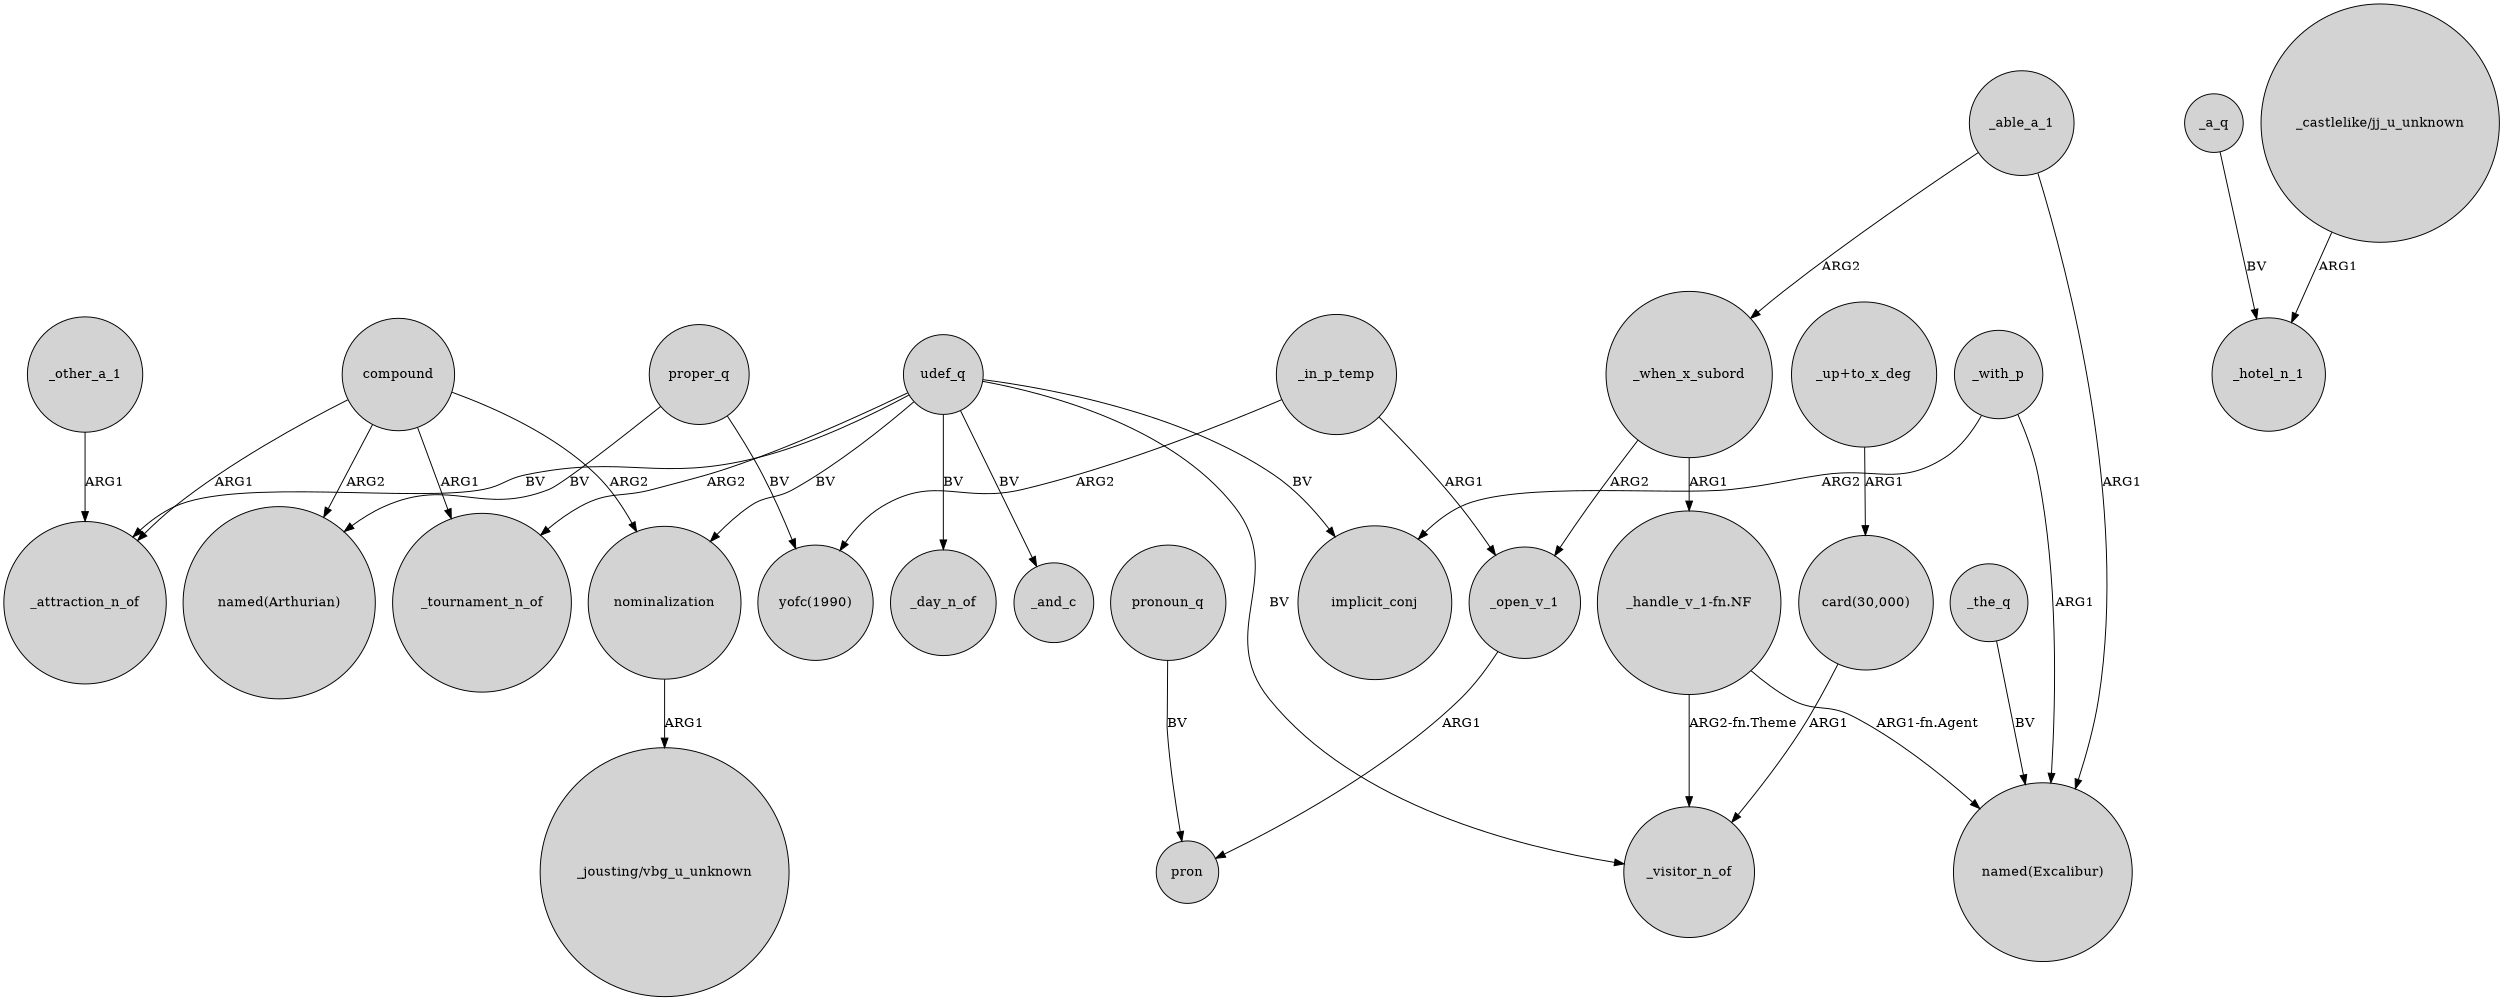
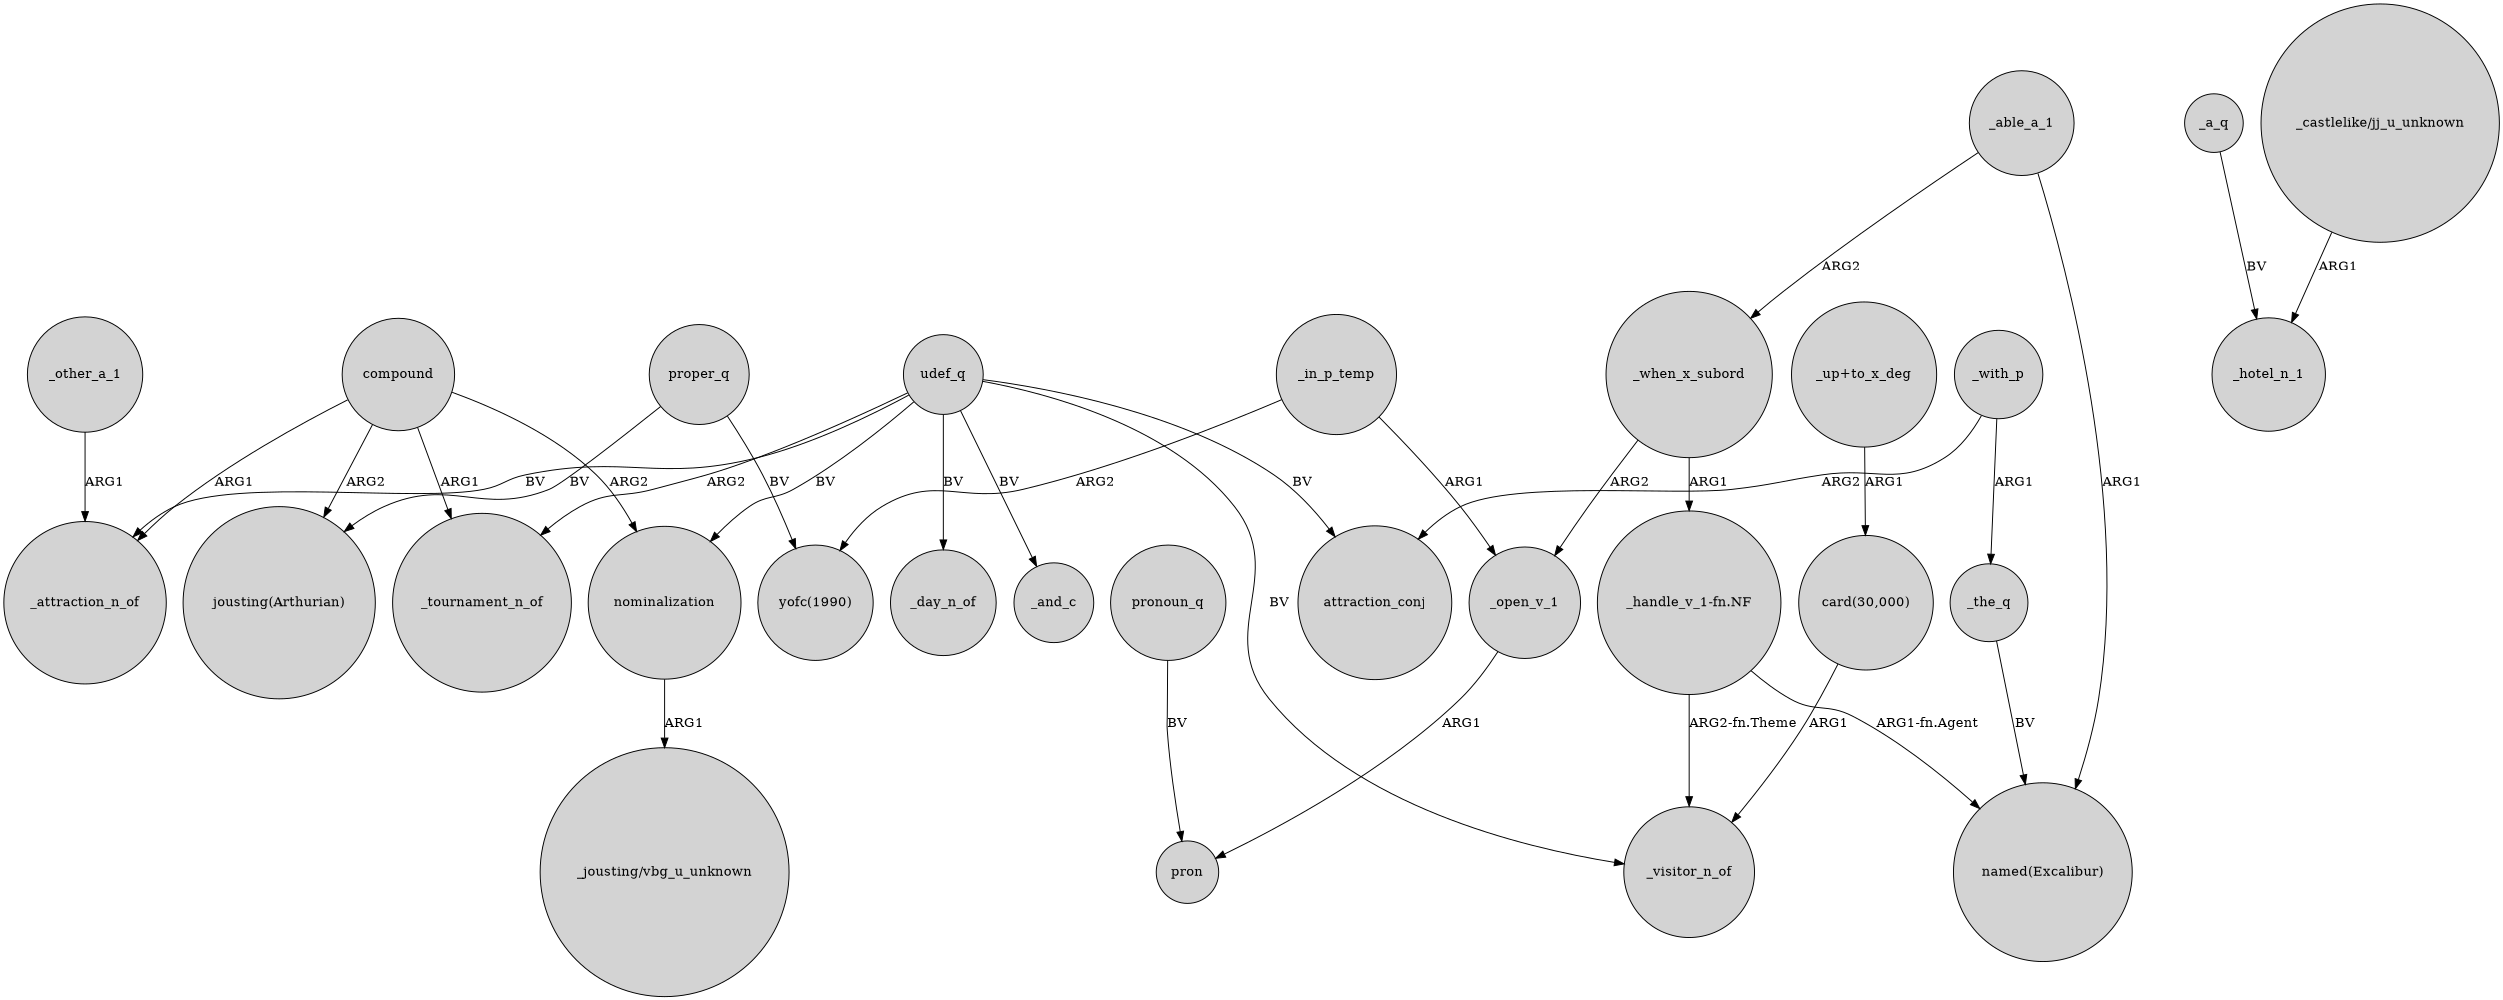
  digraph {
    node [shape=circle style=filled]
    udef_q
    _attraction_n_of
    _visitor_n_of
    _day_n_of
    _tournament_n_of
    nominalization
-   implicit_conj
+   implicit_conj [label=attraction_conj]
    _and_c
    "_jousting/vbg_u_unknown"
    _a_q
    _hotel_n_1
    "_handle_v_1-fn.NF"
    "named(Excalibur)"
    compound
-   "named(Arthurian)"
+   "named(Arthurian)" [label="jousting(Arthurian)"]
    _the_q
    _when_x_subord
    _open_v_1
    pron
    _able_a_1
    _with_p
    _in_p_temp
    "yofc(1990)"
    proper_q
    pronoun_q
    "_up+to_x_deg"
    "card(30,000)"
    _other_a_1
    "_castlelike/jj_u_unknown"
    udef_q -> _attraction_n_of [label=BV]
    udef_q -> _visitor_n_of [label=BV]
    udef_q -> _day_n_of [label=BV]
    udef_q -> _tournament_n_of [label=ARG2]
    udef_q -> nominalization [label=BV]
    udef_q -> implicit_conj [label=BV]
    udef_q -> _and_c [label=BV]
    nominalization -> "_jousting/vbg_u_unknown" [label=ARG1]
    _a_q -> _hotel_n_1 [label=BV]
    "_handle_v_1-fn.NF" -> _visitor_n_of [label="ARG2-fn.Theme"]
    "_handle_v_1-fn.NF" -> "named(Excalibur)" [label="ARG1-fn.Agent"]
    compound -> _attraction_n_of [label=ARG1]
    compound -> _tournament_n_of [label=ARG1]
    compound -> nominalization [label=ARG2]
    compound -> "named(Arthurian)" [label=ARG2]
    _the_q -> "named(Excalibur)" [label=BV]
    _when_x_subord -> "_handle_v_1-fn.NF" [label=ARG1]
    _when_x_subord -> _open_v_1 [label=ARG2]
    _open_v_1 -> pron [label=ARG1]
    _able_a_1 -> "named(Excalibur)" [label=ARG1]
    _able_a_1 -> _when_x_subord [label=ARG2]
    _with_p -> implicit_conj [label=ARG2]
-   _with_p -> "named(Excalibur)" [label=ARG1]
+   _with_p -> _the_q [label=ARG1]
    _in_p_temp -> _open_v_1 [label=ARG1]
    _in_p_temp -> "yofc(1990)" [label=ARG2]
    proper_q -> "named(Arthurian)" [label=BV]
    proper_q -> "yofc(1990)" [label=BV]
    pronoun_q -> pron [label=BV]
    "_up+to_x_deg" -> "card(30,000)" [label=ARG1]
    "card(30,000)" -> _visitor_n_of [label=ARG1]
    _other_a_1 -> _attraction_n_of [label=ARG1]
    "_castlelike/jj_u_unknown" -> _hotel_n_1 [label=ARG1]
  }
